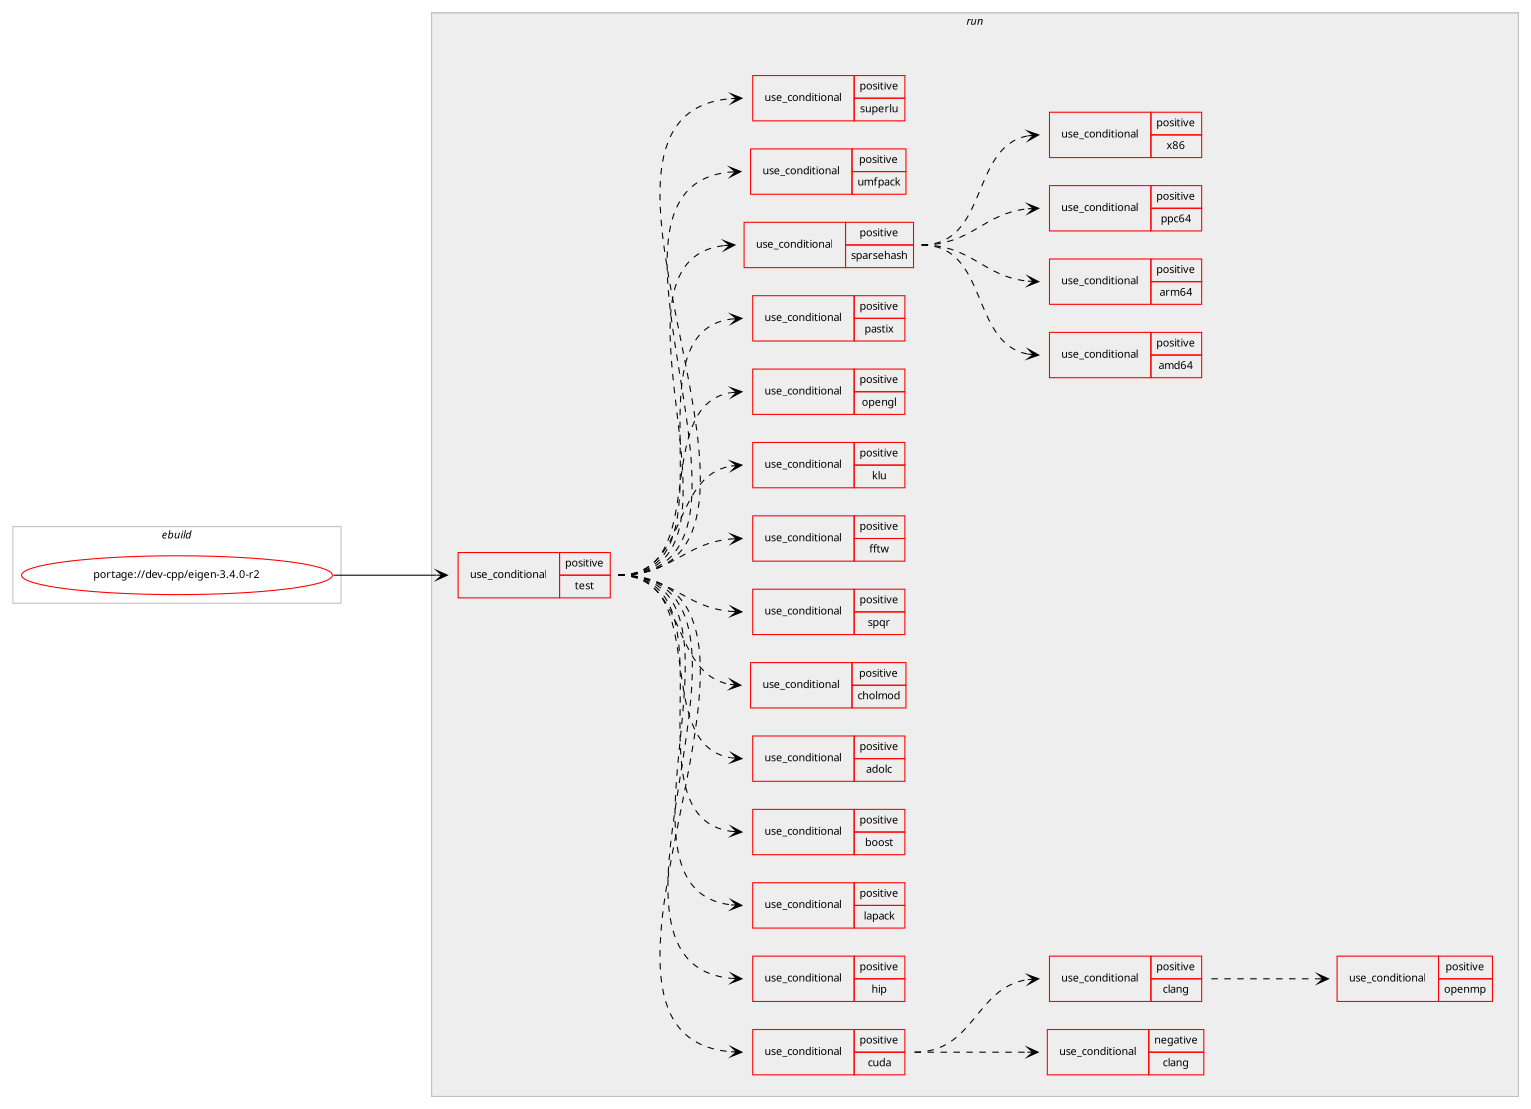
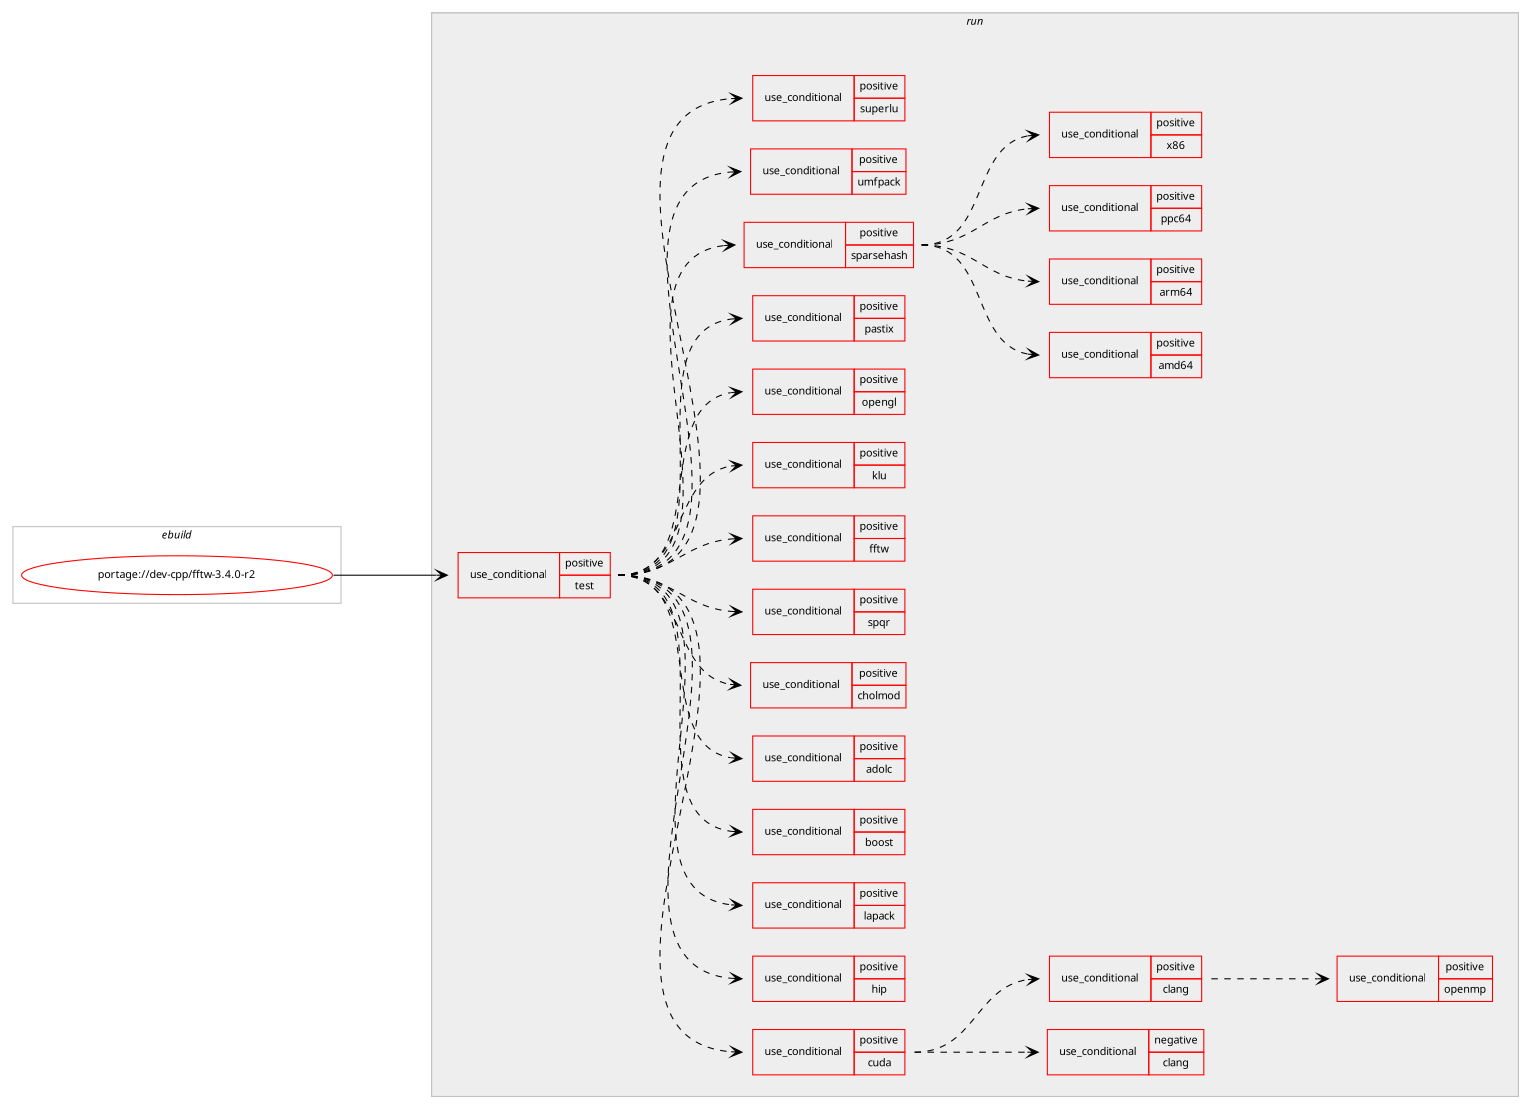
  digraph {
    compound=true
    concentrate=true
    fontname="Noto Sans"
    fontsize=10
    newrank=true
    rankdir=LR
    ranksep=1.5
    node [color=red fontname="Noto Sans" fontsize=10 shape=none]
    edge [arrowhead=vee headport=w style=dashed tailport=e weight=20 fontname="Noto Sans"]
-   n1 [label="portage://dev-cpp/eigen-3.4.0-r2" width=4 shape=""]
+   n1 [label="portage://dev-cpp/fftw-3.4.0-r2" width=4 shape=""]
    n2 [label=<<TABLE BORDER="0" CELLBORDER="1" CELLSPACING="0" CELLPADDING="4"><TR><TD ROWSPAN="3" CELLPADDING="10">use_conditional</TD></TR><TR><TD>negative</TD></TR><TR><TD>clang</TD></TR></TABLE>>]
    n3 [label=<<TABLE BORDER="0" CELLBORDER="1" CELLSPACING="0" CELLPADDING="4"><TR><TD ROWSPAN="3" CELLPADDING="10">use_conditional</TD></TR><TR><TD>positive</TD></TR><TR><TD>openmp</TD></TR></TABLE>>]
    n4 [label=<<TABLE BORDER="0" CELLBORDER="1" CELLSPACING="0" CELLPADDING="4"><TR><TD ROWSPAN="3" CELLPADDING="10">use_conditional</TD></TR><TR><TD>positive</TD></TR><TR><TD>clang</TD></TR></TABLE>>]
    n5 [label=<<TABLE BORDER="0" CELLBORDER="1" CELLSPACING="0" CELLPADDING="4"><TR><TD ROWSPAN="3" CELLPADDING="10">use_conditional</TD></TR><TR><TD>positive</TD></TR><TR><TD>cuda</TD></TR></TABLE>>]
    n6 [label=<<TABLE BORDER="0" CELLBORDER="1" CELLSPACING="0" CELLPADDING="4"><TR><TD ROWSPAN="3" CELLPADDING="10">use_conditional</TD></TR><TR><TD>positive</TD></TR><TR><TD>hip</TD></TR></TABLE>>]
    n7 [label=<<TABLE BORDER="0" CELLBORDER="1" CELLSPACING="0" CELLPADDING="4"><TR><TD ROWSPAN="3" CELLPADDING="10">use_conditional</TD></TR><TR><TD>positive</TD></TR><TR><TD>lapack</TD></TR></TABLE>>]
    n8 [label=<<TABLE BORDER="0" CELLBORDER="1" CELLSPACING="0" CELLPADDING="4"><TR><TD ROWSPAN="3" CELLPADDING="10">use_conditional</TD></TR><TR><TD>positive</TD></TR><TR><TD>boost</TD></TR></TABLE>>]
    n9 [label=<<TABLE BORDER="0" CELLBORDER="1" CELLSPACING="0" CELLPADDING="4"><TR><TD ROWSPAN="3" CELLPADDING="10">use_conditional</TD></TR><TR><TD>positive</TD></TR><TR><TD>adolc</TD></TR></TABLE>>]
    n10 [label=<<TABLE BORDER="0" CELLBORDER="1" CELLSPACING="0" CELLPADDING="4"><TR><TD ROWSPAN="3" CELLPADDING="10">use_conditional</TD></TR><TR><TD>positive</TD></TR><TR><TD>cholmod</TD></TR></TABLE>>]
    n11 [label=<<TABLE BORDER="0" CELLBORDER="1" CELLSPACING="0" CELLPADDING="4"><TR><TD ROWSPAN="3" CELLPADDING="10">use_conditional</TD></TR><TR><TD>positive</TD></TR><TR><TD>spqr</TD></TR></TABLE>>]
    n12 [label=<<TABLE BORDER="0" CELLBORDER="1" CELLSPACING="0" CELLPADDING="4"><TR><TD ROWSPAN="3" CELLPADDING="10">use_conditional</TD></TR><TR><TD>positive</TD></TR><TR><TD>fftw</TD></TR></TABLE>>]
    n13 [label=<<TABLE BORDER="0" CELLBORDER="1" CELLSPACING="0" CELLPADDING="4"><TR><TD ROWSPAN="3" CELLPADDING="10">use_conditional</TD></TR><TR><TD>positive</TD></TR><TR><TD>klu</TD></TR></TABLE>>]
    n14 [label=<<TABLE BORDER="0" CELLBORDER="1" CELLSPACING="0" CELLPADDING="4"><TR><TD ROWSPAN="3" CELLPADDING="10">use_conditional</TD></TR><TR><TD>positive</TD></TR><TR><TD>opengl</TD></TR></TABLE>>]
    n15 [label=<<TABLE BORDER="0" CELLBORDER="1" CELLSPACING="0" CELLPADDING="4"><TR><TD ROWSPAN="3" CELLPADDING="10">use_conditional</TD></TR><TR><TD>positive</TD></TR><TR><TD>pastix</TD></TR></TABLE>>]
    n16 [label=<<TABLE BORDER="0" CELLBORDER="1" CELLSPACING="0" CELLPADDING="4"><TR><TD ROWSPAN="3" CELLPADDING="10">use_conditional</TD></TR><TR><TD>positive</TD></TR><TR><TD>amd64</TD></TR></TABLE>>]
    n17 [label=<<TABLE BORDER="0" CELLBORDER="1" CELLSPACING="0" CELLPADDING="4"><TR><TD ROWSPAN="3" CELLPADDING="10">use_conditional</TD></TR><TR><TD>positive</TD></TR><TR><TD>arm64</TD></TR></TABLE>>]
    n18 [label=<<TABLE BORDER="0" CELLBORDER="1" CELLSPACING="0" CELLPADDING="4"><TR><TD ROWSPAN="3" CELLPADDING="10">use_conditional</TD></TR><TR><TD>positive</TD></TR><TR><TD>ppc64</TD></TR></TABLE>>]
    n19 [label=<<TABLE BORDER="0" CELLBORDER="1" CELLSPACING="0" CELLPADDING="4"><TR><TD ROWSPAN="3" CELLPADDING="10">use_conditional</TD></TR><TR><TD>positive</TD></TR><TR><TD>x86</TD></TR></TABLE>>]
    n20 [label=<<TABLE BORDER="0" CELLBORDER="1" CELLSPACING="0" CELLPADDING="4"><TR><TD ROWSPAN="3" CELLPADDING="10">use_conditional</TD></TR><TR><TD>positive</TD></TR><TR><TD>sparsehash</TD></TR></TABLE>>]
    n21 [label=<<TABLE BORDER="0" CELLBORDER="1" CELLSPACING="0" CELLPADDING="4"><TR><TD ROWSPAN="3" CELLPADDING="10">use_conditional</TD></TR><TR><TD>positive</TD></TR><TR><TD>umfpack</TD></TR></TABLE>>]
    n22 [label=<<TABLE BORDER="0" CELLBORDER="1" CELLSPACING="0" CELLPADDING="4"><TR><TD ROWSPAN="3" CELLPADDING="10">use_conditional</TD></TR><TR><TD>positive</TD></TR><TR><TD>superlu</TD></TR></TABLE>>]
    n23 [label=<<TABLE BORDER="0" CELLBORDER="1" CELLSPACING="0" CELLPADDING="4"><TR><TD ROWSPAN="3" CELLPADDING="10">use_conditional</TD></TR><TR><TD>positive</TD></TR><TR><TD>test</TD></TR></TABLE>>]
    subgraph cluster_1 {
      color=gray
      label=<<i>ebuild</i>>
      rank=same
      n1
    }
    subgraph cluster_2 {
      color=gray
      label=<<i>dependencies</i>>
      subgraph cluster_3 {
        color=gray
        fillcolor="#eeeeee"
        label=<<i>compile</i>>
        style=filled
        subgraph sub_4 {
          color=gray
          fillcolor="#eeeeee"
          label=<<i>compile</i>>
          style=filled
          n23
          subgraph sub_5 {
            color=gray
            fillcolor="#eeeeee"
            label=<<i>compile</i>>
            style=filled
            n5
            subgraph sub_6 {
              color=gray
              fillcolor="#eeeeee"
              label=<<i>compile</i>>
              style=filled
              n2
            }
            subgraph sub_7 {
              color=gray
              fillcolor="#eeeeee"
              label=<<i>compile</i>>
              style=filled
              n4
              subgraph sub_8 {
                color=gray
                fillcolor="#eeeeee"
                label=<<i>compile</i>>
                style=filled
                n3
              }
            }
          }
          subgraph sub_9 {
            color=gray
            fillcolor="#eeeeee"
            label=<<i>compile</i>>
            style=filled
            n6
          }
          subgraph sub_10 {
            color=gray
            fillcolor="#eeeeee"
            label=<<i>compile</i>>
            style=filled
            n7
          }
          subgraph sub_11 {
            color=gray
            fillcolor="#eeeeee"
            label=<<i>compile</i>>
            style=filled
            n8
          }
          subgraph sub_12 {
            color=gray
            fillcolor="#eeeeee"
            label=<<i>compile</i>>
            style=filled
            n9
          }
          subgraph sub_13 {
            color=gray
            fillcolor="#eeeeee"
            label=<<i>compile</i>>
            style=filled
            n10
          }
          subgraph sub_14 {
            color=gray
            fillcolor="#eeeeee"
            label=<<i>compile</i>>
            style=filled
            n11
          }
          subgraph sub_15 {
            color=gray
            fillcolor="#eeeeee"
            label=<<i>compile</i>>
            style=filled
            n12
          }
          subgraph sub_16 {
            color=gray
            fillcolor="#eeeeee"
            label=<<i>compile</i>>
            style=filled
            n13
          }
          subgraph sub_17 {
            color=gray
            fillcolor="#eeeeee"
            label=<<i>compile</i>>
            style=filled
            n14
          }
          subgraph sub_18 {
            color=gray
            fillcolor="#eeeeee"
            label=<<i>compile</i>>
            style=filled
            n15
          }
          subgraph sub_19 {
            color=gray
            fillcolor="#eeeeee"
            label=<<i>compile</i>>
            style=filled
            n20
            subgraph sub_20 {
              color=gray
              fillcolor="#eeeeee"
              label=<<i>compile</i>>
              style=filled
              n16
            }
            subgraph sub_21 {
              color=gray
              fillcolor="#eeeeee"
              label=<<i>compile</i>>
              style=filled
              n17
            }
            subgraph sub_22 {
              color=gray
              fillcolor="#eeeeee"
              label=<<i>compile</i>>
              style=filled
              n18
            }
            subgraph sub_23 {
              color=gray
              fillcolor="#eeeeee"
              label=<<i>compile</i>>
              style=filled
              n19
            }
          }
          subgraph sub_24 {
            color=gray
            fillcolor="#eeeeee"
            label=<<i>compile</i>>
            style=filled
            n21
          }
          subgraph sub_25 {
            color=gray
            fillcolor="#eeeeee"
            label=<<i>compile</i>>
            style=filled
            n22
          }
        }
      }
      subgraph cluster_26 {
        color=gray
        fillcolor="#eeeeee"
        label=<<i>compile and run</i>>
        style=filled
      }
      subgraph cluster_27 {
        color=gray
        fillcolor="#eeeeee"
        label=<<i>run</i>>
        style=filled
      }
    }
    subgraph cluster_28 {
      color=gray
      label=<<i>candidates</i>>
      rank=same
    }
    n1 -> n23 [style=solid]
    n4 -> n3
    n5 -> n2
    n5 -> n4
    n20 -> n16
    n20 -> n17
    n20 -> n18
    n20 -> n19
    n23 -> n5
    n23 -> n6
    n23 -> n7
    n23 -> n8
    n23 -> n9
    n23 -> n10
    n23 -> n11
    n23 -> n12
    n23 -> n13
    n23 -> n14
    n23 -> n15
    n23 -> n20
    n23 -> n21
    n23 -> n22
  }
